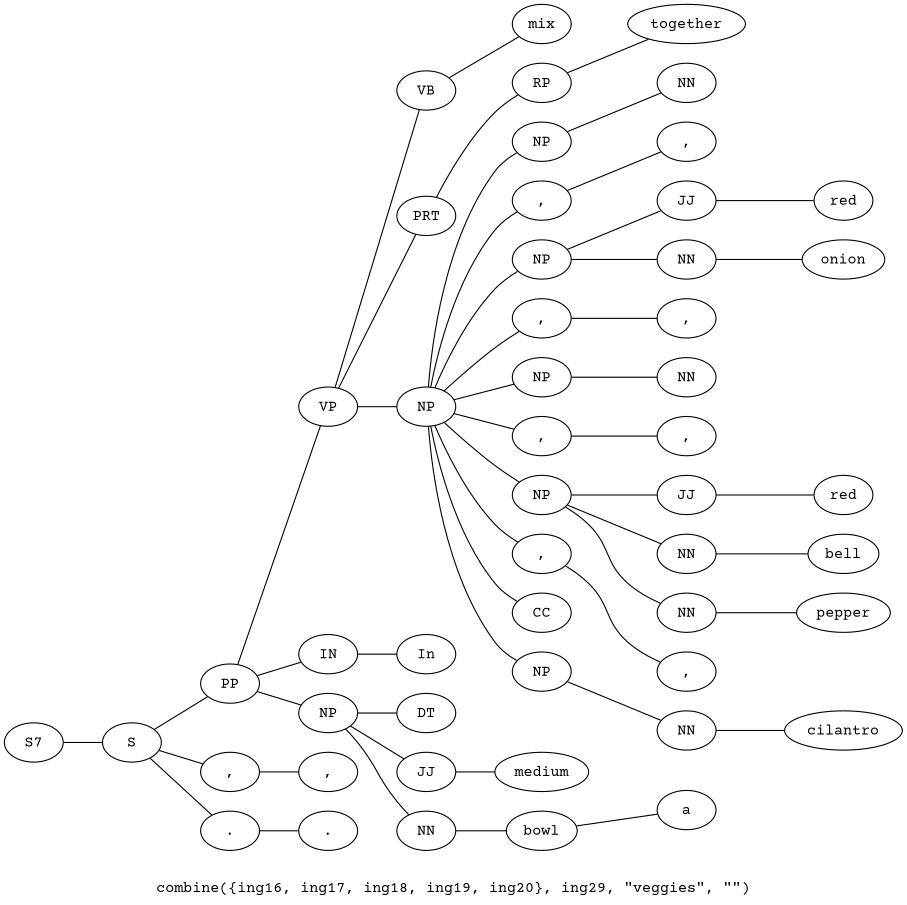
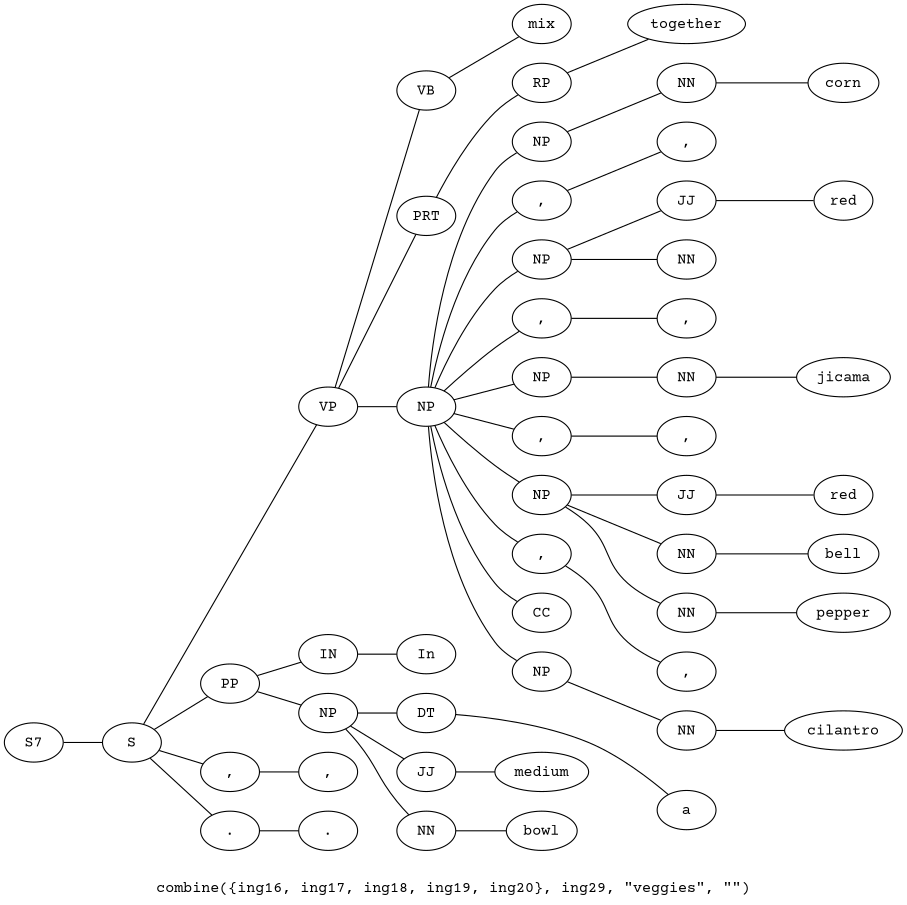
  graph {
    fontname="Courier Prime"
    label="combine({ing16, ing17, ing18, ing19, ing20}, ing29, \"veggies\", \"\")"
    rankdir=LR
    node [fontname="Courier Prime"]
    edge [fontname="Courier Prime"]
    n1 [label=S7]
    n2 [label=S]
    n3 [label=PP]
    n4 [label=","]
    n5 [label=VP]
    n6 [label="."]
    n7 [label=IN]
    n8 [label=NP]
    n9 [label=","]
    n10 [label=VB]
    n11 [label=PRT]
    n12 [label=NP]
    n13 [label="."]
    n14 [label=In]
    n15 [label=DT]
    n16 [label=JJ]
    n17 [label=NN]
    n18 [label=a]
    n19 [label=medium]
    n20 [label=bowl]
    n21 [label=mix]
    n22 [label=RP]
    n23 [label=NP]
    n24 [label=","]
    n25 [label=NP]
    n26 [label=","]
    n27 [label=NP]
    n28 [label=","]
    n29 [label=NP]
    n30 [label=","]
    n31 [label=CC]
    n32 [label=NP]
    n33 [label=together]
    n34 [label=NN]
    n35 [label=","]
    n36 [label=JJ]
    n37 [label=NN]
    n38 [label=","]
    n39 [label=NN]
    n40 [label=","]
    n41 [label=JJ]
    n42 [label=NN]
    n43 [label=NN]
    n44 [label=","]
    n45 [label=NN]
+   n46 [label=corn]
    n47 [label=red]
-   n48 [label=onion]
+   n49 [label=jicama]
    n50 [label=red]
    n51 [label=bell]
    n52 [label=pepper]
    n53 [label=cilantro]
    n1 -- n2
    n2 -- n3
    n2 -- n4
-   n3 -- n5
+   n2 -- n5
    n2 -- n6
    n3 -- n7
    n3 -- n8
    n4 -- n9
    n5 -- n10
    n5 -- n11
    n5 -- n12
    n6 -- n13
    n7 -- n14
    n8 -- n15
    n8 -- n16
    n8 -- n17
    n10 -- n21
    n11 -- n22
    n12 -- n23
    n12 -- n24
    n12 -- n25
    n12 -- n26
    n12 -- n27
    n12 -- n28
    n12 -- n29
    n12 -- n30
    n12 -- n31
    n12 -- n32
-   n20 -- n18
+   n15 -- n18
    n16 -- n19
    n17 -- n20
    n22 -- n33
    n23 -- n34
    n24 -- n35
    n25 -- n36
    n25 -- n37
    n26 -- n38
    n27 -- n39
    n28 -- n40
    n29 -- n41
    n29 -- n42
    n29 -- n43
    n30 -- n44
    n32 -- n45
+   n34 -- n46
    n36 -- n47
-   n37 -- n48
+   n39 -- n49
    n41 -- n50
    n42 -- n51
    n43 -- n52
    n45 -- n53
  }
